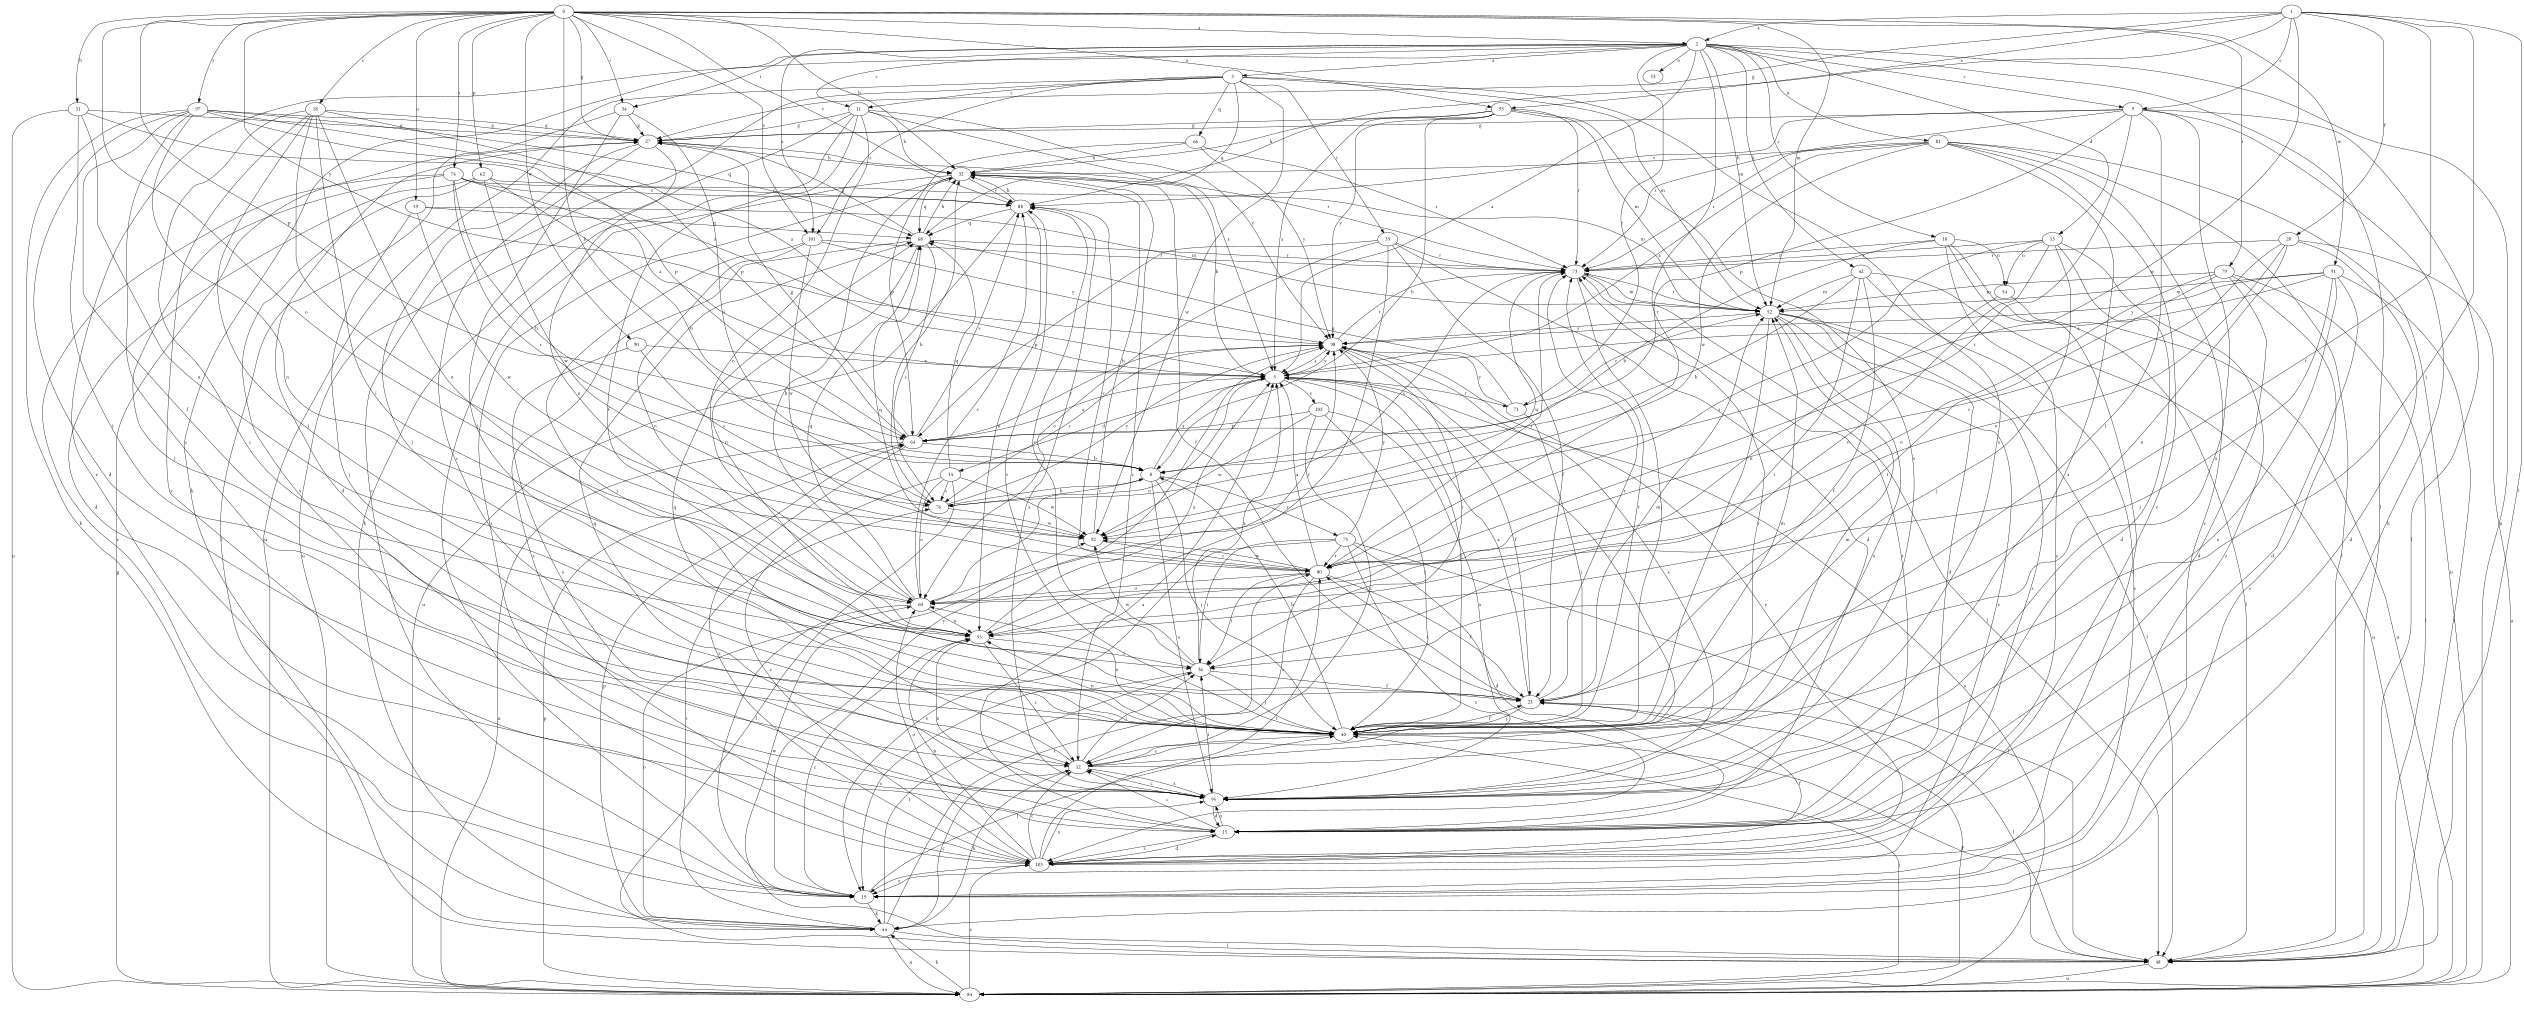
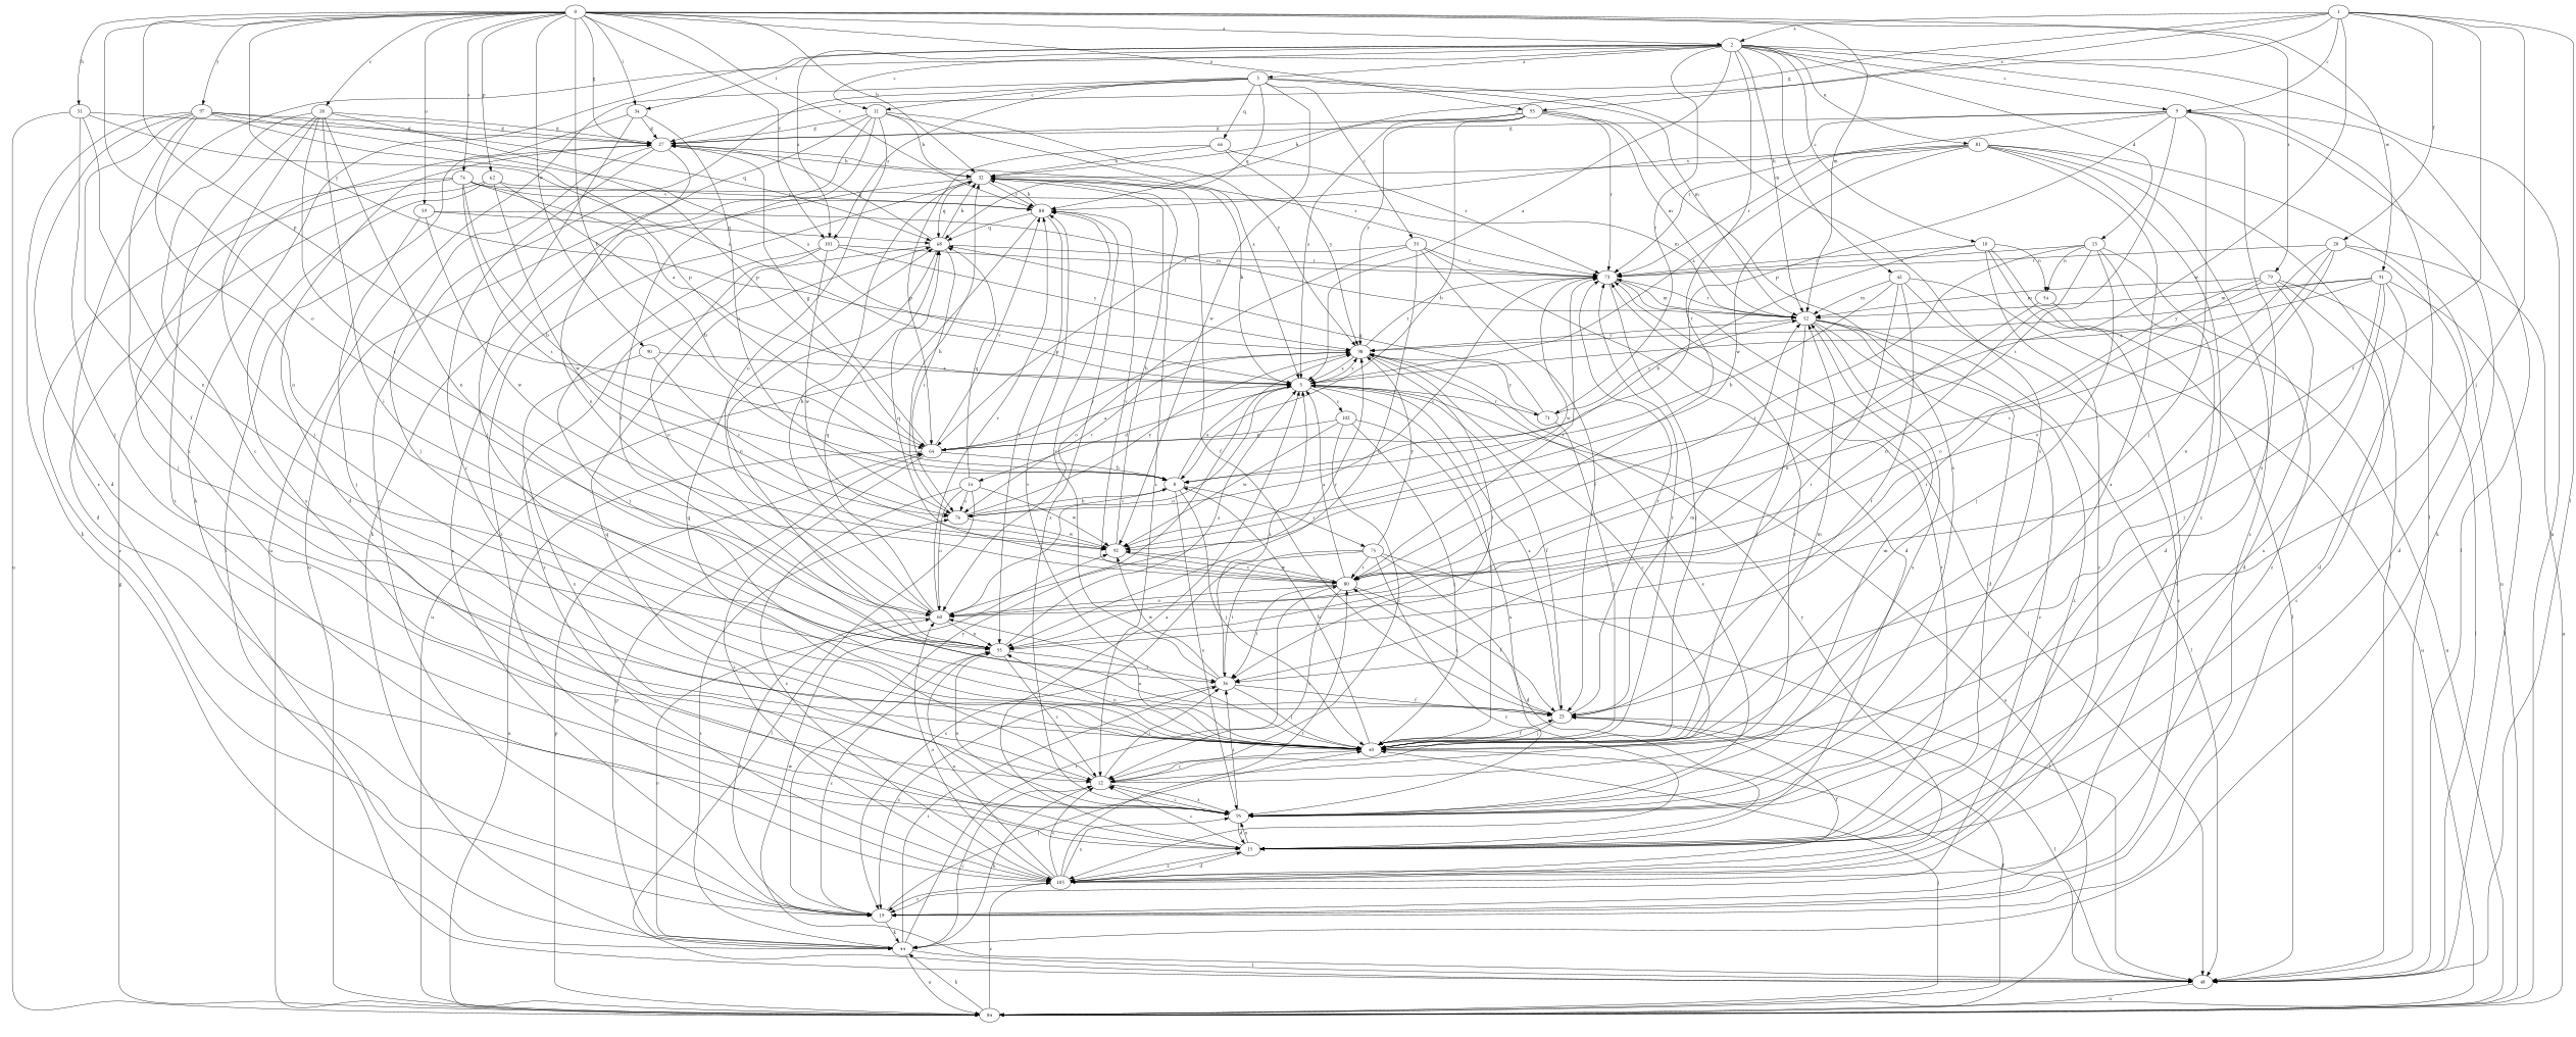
  strict digraph {
    fontname="EB Garamond"
    node [fontname="EB Garamond"]
    edge [fontname="EB Garamond"]
    0
    2
    8
    18
    27
    31
    32
    34
    52
    59
    60
    62
    64
    74
    79
    88
    90
    91
    93
    97
    98
    101
    9
    48
    3
    5
    10
    11
    13
    19
    42
    44
-   53
    71
    80
    81
    84
    40
    95
    75
    76
    103
    12
    36
    55
    73
    15
    23
    68
    92
    1
    20
    35
    66
    14
    102
    54
    0 -> 2 [label=a]
    0 -> 8 [label=b]
    0 -> 18 [label=e]
    0 -> 27 [label=g]
    0 -> 31 [label=h]
    0 -> 32 [label=h]
    0 -> 34 [label=i]
    0 -> 52 [label=m]
    0 -> 59 [label=o]
    0 -> 60 [label=o]
    0 -> 62 [label=p]
    0 -> 64 [label=p]
    0 -> 74 [label=s]
    0 -> 79 [label=t]
    0 -> 88 [label=v]
    0 -> 90 [label=w]
    0 -> 91 [label=w]
    0 -> 93 [label=x]
    0 -> 97 [label=y]
    0 -> 98 [label=y]
    0 -> 101 [label=z]
    2 -> 34 [label=i]
    2 -> 52 [label=m]
    2 -> 101 [label=z]
    2 -> 9 [label=c]
    2 -> 48 [label=l]
    2 -> 3 [label=a]
    2 -> 5 [label=a]
    2 -> 10 [label=c]
    2 -> 11 [label=c]
    2 -> 13 [label=d]
    2 -> 19 [label=e]
    2 -> 42 [label=k]
    2 -> 44 [label=k]
-   2 -> 53 [label=n]
    2 -> 71 [label=r]
    2 -> 80 [label=t]
    2 -> 81 [label=u]
    2 -> 84 [label=u]
    8 -> 5 [label=a]
    8 -> 40 [label=j]
    8 -> 95 [label=x]
    8 -> 75 [label=s]
    8 -> 76 [label=s]
    18 -> 27 [label=g]
    18 -> 64 [label=p]
    18 -> 80 [label=t]
    18 -> 40 [label=j]
    18 -> 103 [label=z]
    18 -> 12 [label=c]
    18 -> 36 [label=i]
    18 -> 55 [label=n]
    27 -> 32 [label=h]
    27 -> 40 [label=j]
    27 -> 12 [label=c]
    27 -> 55 [label=n]
    27 -> 73 [label=r]
    27 -> 15 [label=d]
    31 -> 27 [label=g]
    31 -> 5 [label=a]
    31 -> 84 [label=u]
    31 -> 40 [label=j]
    31 -> 55 [label=n]
    32 -> 88 [label=v]
    32 -> 19 [label=e]
    32 -> 103 [label=z]
    32 -> 12 [label=c]
    32 -> 23 [label=f]
    32 -> 68 [label=q]
    34 -> 27 [label=g]
    34 -> 48 [label=l]
    34 -> 40 [label=j]
    34 -> 76 [label=s]
    52 -> 98 [label=y]
    52 -> 48 [label=l]
    52 -> 19 [label=e]
    52 -> 40 [label=j]
    52 -> 95 [label=x]
    52 -> 103 [label=z]
    52 -> 73 [label=r]
    52 -> 15 [label=d]
    59 -> 52 [label=m]
    59 -> 40 [label=j]
    59 -> 68 [label=q]
    59 -> 92 [label=w]
    60 -> 32 [label=h]
    60 -> 88 [label=v]
    60 -> 98 [label=y]
    60 -> 19 [label=e]
    60 -> 55 [label=n]
    60 -> 68 [label=q]
    62 -> 8 [label=b]
    62 -> 88 [label=v]
    62 -> 95 [label=x]
    62 -> 15 [label=d]
    62 -> 92 [label=w]
    64 -> 8 [label=b]
    64 -> 27 [label=g]
    64 -> 88 [label=v]
    64 -> 98 [label=y]
    64 -> 5 [label=a]
    64 -> 84 [label=u]
    64 -> 103 [label=z]
    74 -> 8 [label=b]
    74 -> 52 [label=m]
    74 -> 88 [label=v]
    74 -> 5 [label=a]
    74 -> 19 [label=e]
    74 -> 40 [label=j]
    74 -> 76 [label=s]
    79 -> 52 [label=m]
    79 -> 60 [label=o]
    79 -> 48 [label=l]
    79 -> 19 [label=e]
    79 -> 36 [label=i]
    79 -> 15 [label=d]
    88 -> 32 [label=h]
    88 -> 84 [label=u]
    88 -> 95 [label=x]
    88 -> 55 [label=n]
    88 -> 68 [label=q]
    90 -> 5 [label=a]
    90 -> 95 [label=x]
    90 -> 76 [label=s]
    91 -> 52 [label=m]
    91 -> 98 [label=y]
    91 -> 48 [label=l]
    91 -> 5 [label=a]
    91 -> 40 [label=j]
    91 -> 95 [label=x]
    91 -> 15 [label=d]
    93 -> 8 [label=b]
    93 -> 27 [label=g]
    93 -> 32 [label=h]
    93 -> 52 [label=m]
    93 -> 98 [label=y]
    93 -> 5 [label=a]
    93 -> 95 [label=x]
    93 -> 73 [label=r]
    97 -> 27 [label=g]
    97 -> 64 [label=p]
    97 -> 5 [label=a]
    97 -> 44 [label=k]
    97 -> 12 [label=c]
    97 -> 55 [label=n]
    97 -> 15 [label=d]
    97 -> 23 [label=f]
    97 -> 68 [label=q]
    98 -> 5 [label=a]
    98 -> 95 [label=x]
    98 -> 76 [label=s]
    98 -> 12 [label=c]
    98 -> 36 [label=i]
    98 -> 73 [label=r]
    101 -> 60 [label=o]
    101 -> 98 [label=y]
    101 -> 40 [label=j]
    101 -> 73 [label=r]
    101 -> 92 [label=w]
    9 -> 27 [label=g]
    9 -> 64 [label=p]
    9 -> 88 [label=v]
    9 -> 48 [label=l]
    9 -> 44 [label=k]
    9 -> 80 [label=t]
    9 -> 40 [label=j]
    9 -> 95 [label=x]
    9 -> 73 [label=r]
    48 -> 84 [label=u]
    48 -> 92 [label=w]
    3 -> 52 [label=m]
    3 -> 101 [label=z]
    3 -> 11 [label=c]
    3 -> 19 [label=e]
    3 -> 84 [label=u]
    3 -> 95 [label=x]
    3 -> 68 [label=q]
    3 -> 92 [label=w]
    3 -> 35 [label=i]
    3 -> 66 [label=q]
    5 -> 32 [label=h]
    5 -> 60 [label=o]
    5 -> 98 [label=y]
    5 -> 71 [label=r]
    5 -> 40 [label=j]
    5 -> 23 [label=f]
    5 -> 14 [label=d]
    5 -> 102 [label=z]
    10 -> 8 [label=b]
    10 -> 48 [label=l]
    10 -> 19 [label=e]
    10 -> 103 [label=z]
    10 -> 73 [label=r]
    10 -> 54 [label=n]
    11 -> 27 [label=g]
    11 -> 32 [label=h]
    11 -> 60 [label=o]
    11 -> 98 [label=y]
    11 -> 5 [label=a]
    11 -> 44 [label=k]
    11 -> 84 [label=u]
    11 -> 23 [label=f]
    13 -> 80 [label=t]
    13 -> 40 [label=j]
    13 -> 103 [label=z]
    13 -> 55 [label=n]
    13 -> 73 [label=r]
    13 -> 15 [label=d]
    13 -> 54 [label=n]
    19 -> 98 [label=y]
    19 -> 44 [label=k]
    19 -> 40 [label=j]
    42 -> 8 [label=b]
    42 -> 52 [label=m]
    42 -> 19 [label=e]
    42 -> 84 [label=u]
    42 -> 36 [label=i]
    42 -> 23 [label=f]
    44 -> 60 [label=o]
    44 -> 64 [label=p]
    44 -> 48 [label=l]
    44 -> 80 [label=t]
    44 -> 84 [label=u]
    44 -> 76 [label=s]
    44 -> 12 [label=c]
    44 -> 36 [label=i]
    71 -> 52 [label=r]
    71 -> 98 [label=y]
    71 -> 40 [label=j]
    71 -> 68 [label=q]
    80 -> 60 [label=o]
    80 -> 88 [label=v]
    80 -> 5 [label=a]
    80 -> 12 [label=c]
    80 -> 36 [label=i]
    80 -> 73 [label=r]
    80 -> 23 [label=f]
    80 -> 68 [label=q]
    80 -> 92 [label=w]
    81 -> 32 [label=h]
    81 -> 48 [label=l]
    81 -> 5 [label=a]
    81 -> 19 [label=e]
    81 -> 84 [label=u]
    81 -> 95 [label=x]
    81 -> 103 [label=z]
    81 -> 73 [label=r]
    81 -> 92 [label=w]
    84 -> 27 [label=g]
    84 -> 64 [label=p]
    84 -> 5 [label=a]
    84 -> 44 [label=k]
    84 -> 40 [label=j]
    84 -> 103 [label=z]
    84 -> 23 [label=f]
    40 -> 8 [label=b]
    40 -> 52 [label=m]
    40 -> 60 [label=o]
    40 -> 88 [label=v]
    40 -> 48 [label=l]
    40 -> 12 [label=c]
    40 -> 55 [label=n]
    40 -> 73 [label=r]
    40 -> 23 [label=f]
    95 -> 12 [label=c]
    95 -> 36 [label=i]
    95 -> 55 [label=n]
    95 -> 15 [label=d]
    95 -> 68 [label=q]
    75 -> 98 [label=y]
    75 -> 48 [label=l]
    75 -> 19 [label=e]
    75 -> 80 [label=t]
    75 -> 103 [label=z]
    75 -> 36 [label=i]
    75 -> 15 [label=d]
    76 -> 8 [label=b]
    76 -> 32 [label=h]
    76 -> 98 [label=y]
    76 -> 92 [label=w]
    103 -> 60 [label=o]
    103 -> 98 [label=y]
    103 -> 19 [label=e]
    103 -> 80 [label=t]
    103 -> 95 [label=x]
    103 -> 12 [label=c]
    103 -> 55 [label=n]
    103 -> 15 [label=d]
    103 -> 23 [label=f]
    12 -> 52 [label=m]
    12 -> 44 [label=k]
    12 -> 95 [label=x]
    12 -> 36 [label=i]
    12 -> 73 [label=r]
    12 -> 68 [label=q]
    36 -> 88 [label=v]
    36 -> 5 [label=a]
    36 -> 19 [label=e]
    36 -> 40 [label=j]
    36 -> 23 [label=f]
    36 -> 92 [label=w]
    55 -> 5 [label=a]
    55 -> 19 [label=e]
    55 -> 12 [label=c]
    55 -> 36 [label=i]
    73 -> 52 [label=m]
    73 -> 48 [label=l]
    73 -> 40 [label=j]
    73 -> 76 [label=s]
    73 -> 92 [label=w]
    15 -> 5 [label=a]
    15 -> 95 [label=x]
    15 -> 103 [label=z]
    15 -> 12 [label=c]
    15 -> 73 [label=r]
    23 -> 52 [label=m]
    23 -> 48 [label=l]
    23 -> 5 [label=a]
    23 -> 80 [label=t]
    23 -> 40 [label=j]
    23 -> 73 [label=r]
    68 -> 27 [label=g]
    68 -> 32 [label=h]
    68 -> 76 [label=s]
    68 -> 103 [label=z]
    68 -> 55 [label=n]
    68 -> 73 [label=r]
    92 -> 32 [label=h]
    92 -> 80 [label=t]
    1 -> 2 [label=a]
    1 -> 27 [label=g]
    1 -> 88 [label=v]
    1 -> 93 [label=x]
    1 -> 9 [label=c]
    1 -> 48 [label=l]
    1 -> 40 [label=j]
    1 -> 23 [label=f]
    1 -> 92 [label=w]
    1 -> 20 [label=f]
    20 -> 60 [label=o]
    20 -> 80 [label=t]
    20 -> 84 [label=u]
    20 -> 55 [label=n]
    20 -> 73 [label=r]
    20 -> 15 [label=d]
    35 -> 60 [label=o]
    35 -> 64 [label=p]
    35 -> 55 [label=n]
    35 -> 73 [label=r]
    35 -> 15 [label=d]
    35 -> 23 [label=f]
    66 -> 32 [label=h]
    66 -> 64 [label=p]
    66 -> 98 [label=y]
    66 -> 73 [label=r]
    14 -> 60 [label=o]
    14 -> 48 [label=l]
    14 -> 76 [label=s]
    14 -> 103 [label=z]
    14 -> 68 [label=q]
    14 -> 92 [label=w]
    102 -> 64 [label=p]
    102 -> 40 [label=j]
    102 -> 95 [label=x]
    102 -> 12 [label=c]
    102 -> 92 [label=w]
    54 -> 84 [label=u]
    54 -> 55 [label=n]
  }
